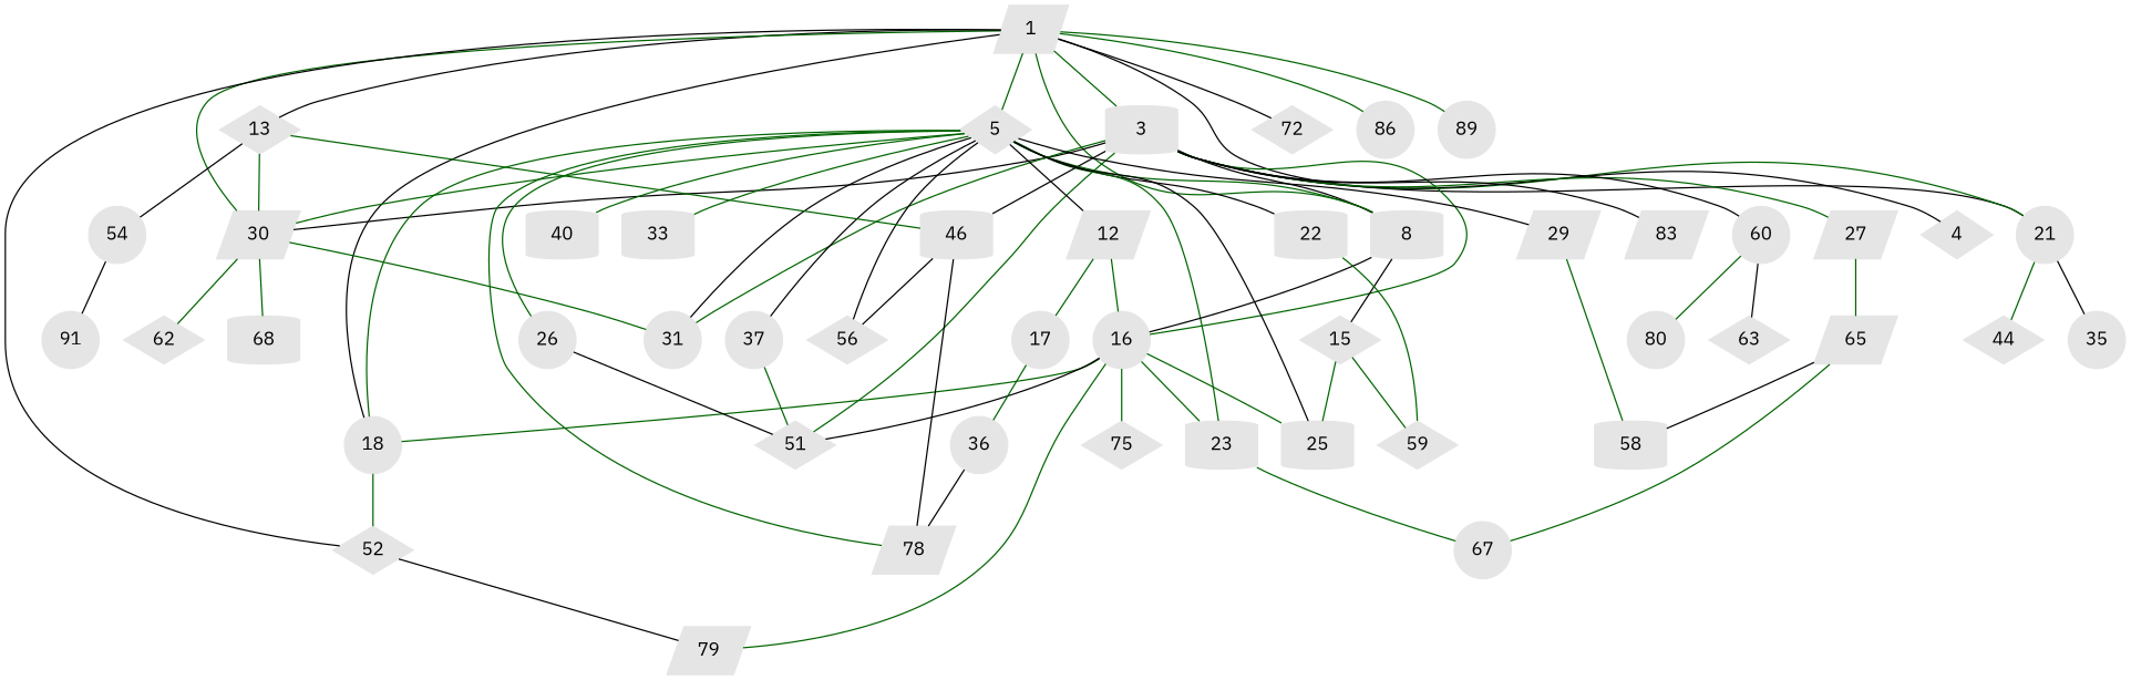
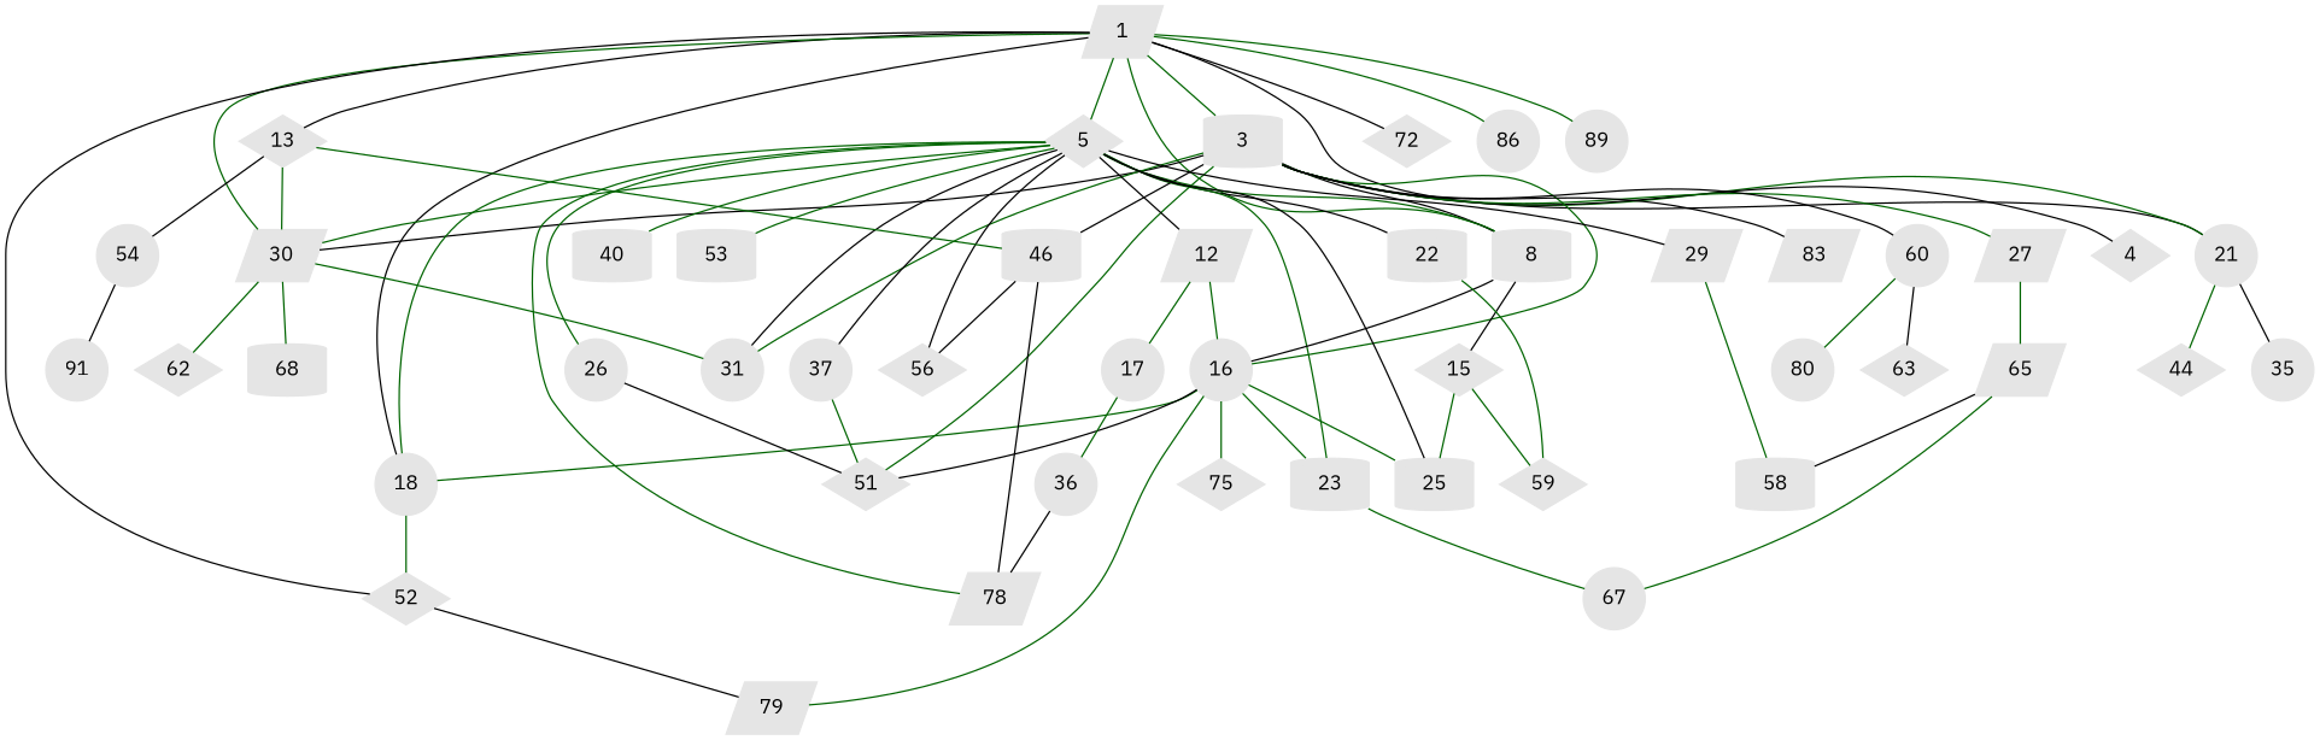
  graph {
    fontname="IBM Plex Sans"
    node [color=gray90 fontname="IBM Plex Sans" shape=circle style=filled]
    edge [color=darkgreen fontname="IBM Plex Sans"]
    1 [shape=parallelogram super="+14+2"]
    3 [shape=cylinder super="+45+6"]
    5 [shape=diamond super="+20+38+9"]
    8 [shape=cylinder super="+64"]
    13 [shape=diamond super="+24"]
    18
    21 [super="+42"]
    30 [shape=parallelogram super="+93+94+34"]
    52 [shape=diamond]
    72 [shape=diamond]
    86
    89
    4 [shape=diamond]
    16 [super="+43+19"]
    27 [shape=parallelogram]
    31 [super="+48+82"]
    46 [shape=cylinder super="+90"]
    51 [shape=diamond]
    60 [super="+71"]
    83 [shape=parallelogram]
    12 [shape=parallelogram super="+76+33"]
    22 [shape=cylinder super="+73+32"]
    23 [shape=cylinder super="+47"]
    25 [shape=cylinder super="+55"]
    26
    29 [shape=parallelogram]
    37 [super="+84"]
    40 [shape=cylinder]
-   53 [shape=cylinder label=33]
+   53 [shape=cylinder]
    56 [shape=diamond]
    78 [shape=parallelogram super="+96"]
    15 [shape=diamond]
    54
    35 [super="+61"]
    44 [shape=diamond]
    62 [shape=diamond]
    68 [shape=cylinder]
    79 [shape=parallelogram]
    75 [shape=diamond super="+88+92"]
    65 [shape=parallelogram super="+74"]
    63 [shape=diamond]
    80
    17
    59 [shape=diamond super="+81"]
    67
    58 [shape=cylinder]
    36
    91
    1 -- 3 [weight=2]
    1 -- 5 [weight=3]
    1 -- 8
    1 -- 13 [color=black]
    1 -- 18 [color=black]
    1 -- 21 [color=black]
    1 -- 30
    1 -- 52 [color=black]
    1 -- 72 [color=black]
    1 -- 86
    1 -- 89
    3 -- 8 [color=black]
    3 -- 21
    3 -- 30 [color=black]
    3 -- 4 [color=black]
    3 -- 16
    3 -- 27
    3 -- 31
    3 -- 46 [color=black]
    3 -- 51
    3 -- 60 [color=black]
    3 -- 83 [color=black weight=2]
    5 -- 8
    5 -- 18
    5 -- 30 [weight=2]
    5 -- 31 [color=black]
    5 -- 12 [color=black]
    5 -- 22 [color=black weight=3]
    5 -- 23
    5 -- 25 [color=black]
    5 -- 26
    5 -- 29 [color=black weight=2]
    5 -- 37 [color=black]
    5 -- 40
    5 -- 53
    5 -- 56 [color=black weight=2]
    5 -- 78
    8 -- 16 [color=black]
    8 -- 15 [color=black]
    13 -- 30
    13 -- 46
    13 -- 54 [color=black]
    18 -- 52
    21 -- 35 [color=black]
    21 -- 44
    30 -- 31
    30 -- 62
    30 -- 68
    52 -- 79 [color=black]
    16 -- 18
    16 -- 51 [color=black]
    16 -- 23 [weight=2]
    16 -- 25
    16 -- 79
    16 -- 75
    27 -- 65
    46 -- 56 [color=black]
    46 -- 78 [color=black]
    60 -- 63 [color=black]
    60 -- 80
    12 -- 16 [weight=2]
    12 -- 17
    22 -- 59
    23 -- 67
    26 -- 51 [color=black]
    29 -- 58
    37 -- 51
    15 -- 25
    15 -- 59
    54 -- 91 [color=black]
    65 -- 67
    65 -- 58 [color=black]
    17 -- 36
    36 -- 78 [color=black]
  }
